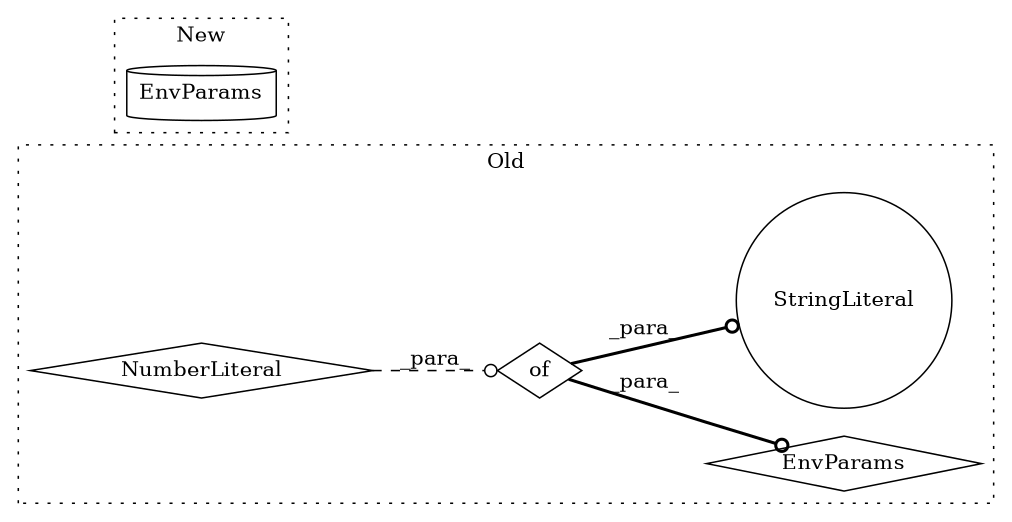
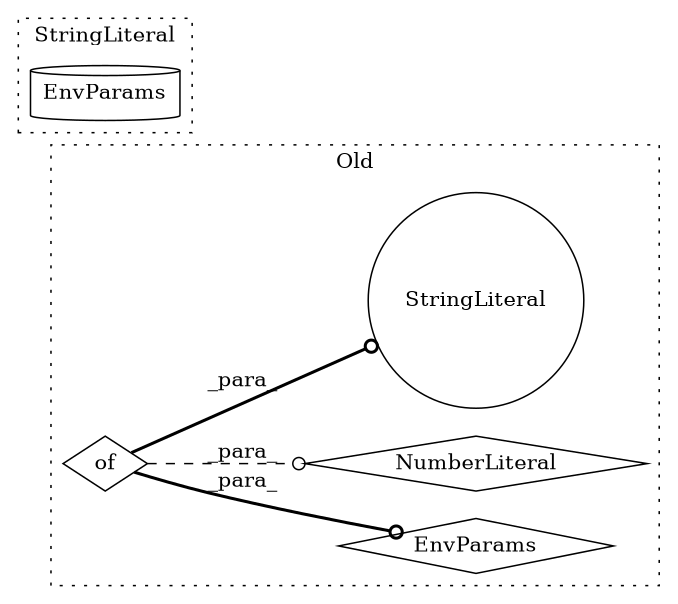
  digraph {
    rankdir=LR
    node [a=32 l="10,1" shape=diamond]
    edge [arrowhead=odot style=bold]
    n1 [label=EnvParams s="2275,2314"]
    n2 [l="3,1" label=of s="2205,2257"]
    n3 [a=34 l=1 label=NumberLiteral s=2256]
    n4 [a=45 l=11 label=StringLiteral s=2229 shape=circle]
    n5 [label=EnvParams s="2275,2398" shape=cylinder]
    subgraph cluster_1 {
      label=Old
      style=dotted
      n1
      n2
      n3
      n4
    }
    subgraph cluster_2 {
-     label=New
+     label=StringLiteral
      style=dotted
      n5
    }
    n2 -> n1 [label=_para_]
    n2 -> n4 [label=_para_]
-   n3 -> n2 [label=_para_ style=dashed]
+   n2 -> n3 [label=_para_ style=dashed]
  }
